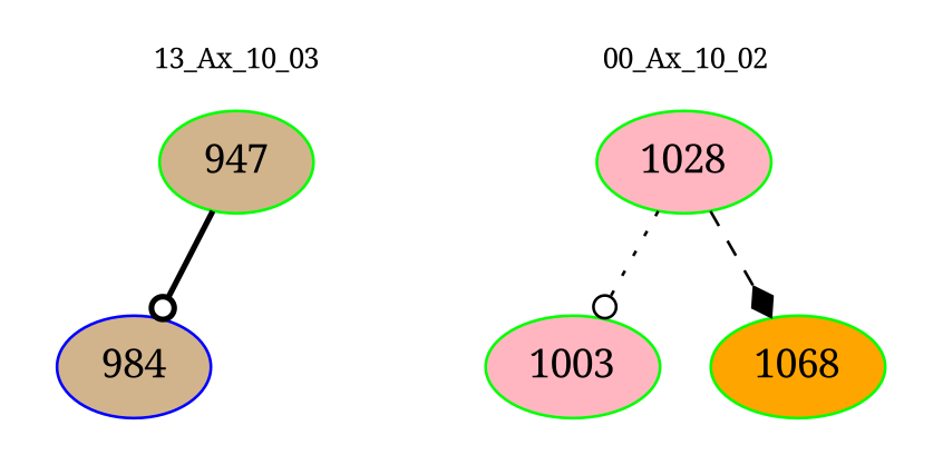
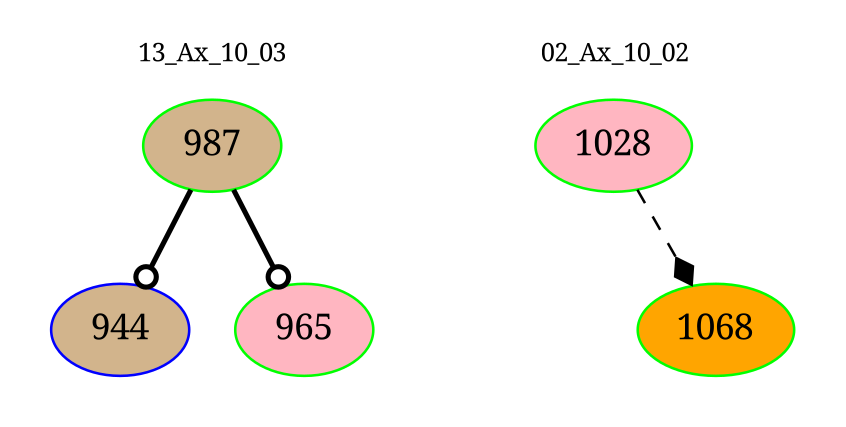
  digraph {
    fontname="Noto Serif"
    node [color=green fillcolor=lightpink fontname="Noto Serif" style=filled]
    edge [arrowhead=odot color=black fontname="Noto Serif" style=bold]
-   n1 [fillcolor=tan label=947]
-   n2 [color=blue fillcolor=tan label=984]
+   n1 [fillcolor=tan label=987]
+   n2 [color=blue fillcolor=tan label=944]
+   n3 [label=965]
    n4 [label=1028]
-   n5 [label=1003]
    n6 [fillcolor=orange label=1068]
    subgraph cluster_1 {
      color=white
      fontsize=10
      label="13_Ax_10_03"
      n1
      n2
+     n3
    }
    subgraph cluster_2 {
      color=white
      fontsize=10
-     label="00_Ax_10_02"
+     label="02_Ax_10_02"
      n4
-     n5
      n6
    }
    n1 -> n2
-   n4 -> n5 [style=dotted]
+   n1 -> n3
    n4 -> n6 [arrowhead=diamond style=dashed]
  }
